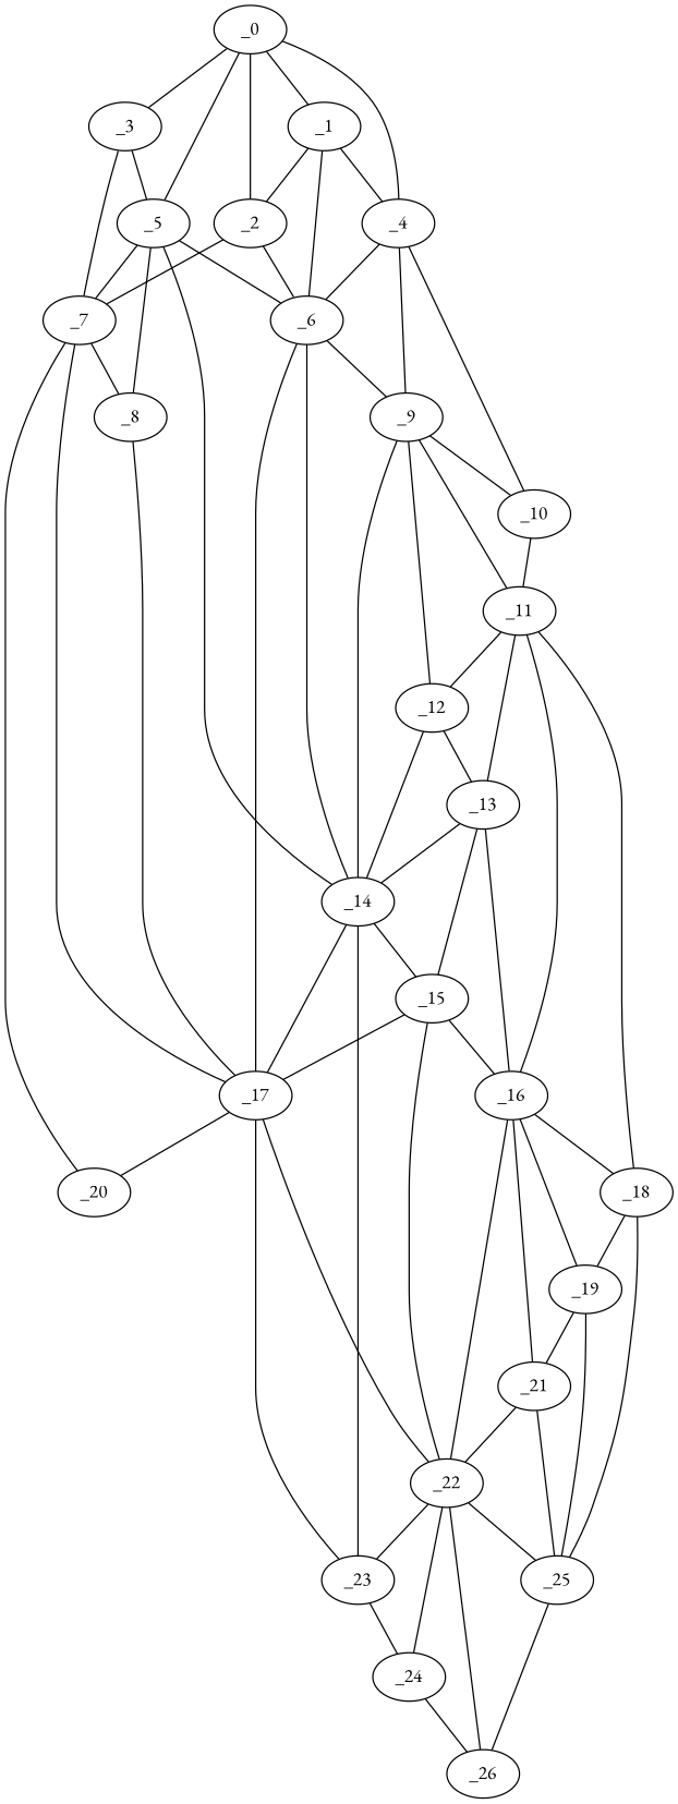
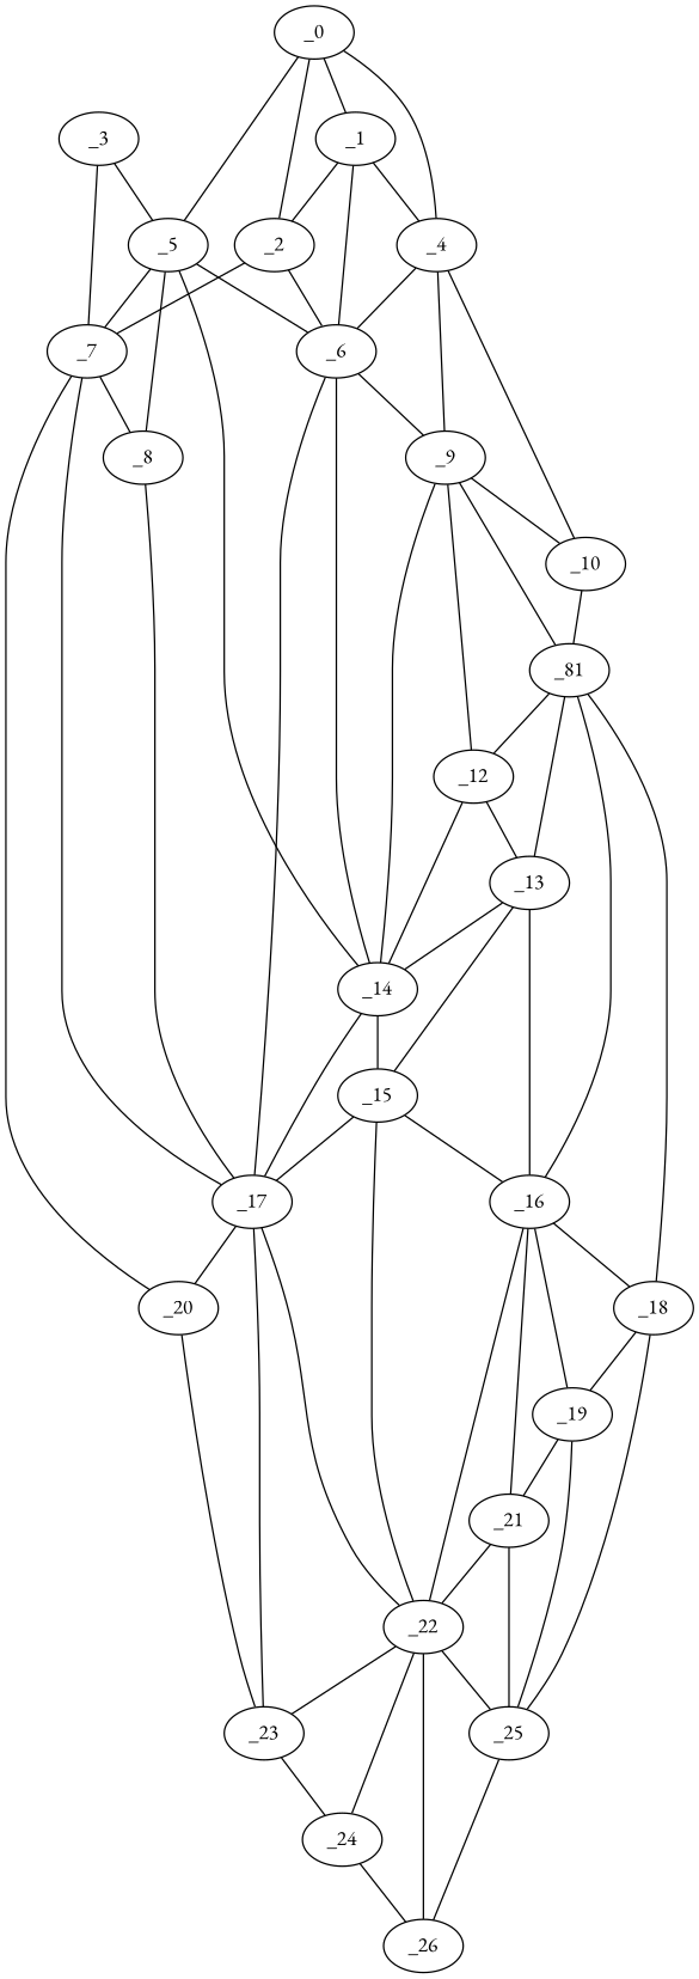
  graph {
    fontname="EB Garamond"
    node [fontname="EB Garamond" x=31 y=30]
    edge [fontname="EB Garamond" valence=2]
    _0 [x=6 y=72]
    _1 [x=10 y=67]
    _2 [x=16 y=66]
    _3 [x=20 y=95]
    _4
    _5 [y=85]
    _6 [x=33 y=40]
    _7 [x=36 y=99]
    _9 [x=41 y=28]
    _10 [x=46 y=18]
    _8 [x=39 y=94]
    _14 [x=75]
    _17 [x=98 y=75]
    _20 [x=113 y=83]
-   _11 [x=60 y=18]
+   _11 [x=60 y=18 label=_81]
    _12 [x=64 y=22]
    _15 [x=84]
    _22 [x=118 y=52]
    _23 [x=123 y=66]
    _13 [x=72 y=26]
    _16 [x=94 y=27]
    _18 [x=111 y=25]
    _25 [x=125 y=48]
    _24 [x=124 y=61]
    _26 [x=125 y=55]
    _19 [x=113 y=34]
    _21 [x=117 y=41]
    _0 -- _1
    _0 -- _2 [valence=1]
-   _0 -- _3 [valence=1]
    _0 -- _4 [valence=1]
    _0 -- _5 [valence=1]
    _1 -- _2
    _1 -- _4
    _1 -- _6
    _2 -- _6 [valence=1]
    _2 -- _7
    _3 -- _5
    _3 -- _7 [valence=1]
    _4 -- _6
    _4 -- _9
    _4 -- _10 [valence=1]
    _5 -- _6
    _5 -- _7 [valence=1]
    _5 -- _8
    _5 -- _14
    _6 -- _9
    _6 -- _14 [valence=1]
    _6 -- _17
    _7 -- _8
    _7 -- _17
    _7 -- _20 [valence=1]
    _9 -- _10 [valence=1]
    _9 -- _14
    _9 -- _11 [valence=1]
    _9 -- _12
    _10 -- _11 [valence=1]
    _8 -- _17 [valence=1]
    _14 -- _17 [valence=1]
    _14 -- _15
    _17 -- _20
    _17 -- _22
    _17 -- _23
-   _14 -- _23 [valence=1]
+   _20 -- _23 [valence=1]
    _11 -- _12
    _11 -- _13
    _11 -- _16
    _11 -- _18 [valence=1]
    _12 -- _14 [valence=1]
    _12 -- _13 [valence=1]
    _15 -- _17
    _15 -- _22 [valence=1]
    _15 -- _16
    _22 -- _23
    _22 -- _25
    _22 -- _24
    _22 -- _26
    _23 -- _24 [valence=1]
    _13 -- _14
    _13 -- _15
    _13 -- _16
    _16 -- _22
    _16 -- _18
    _16 -- _19
    _16 -- _21 [valence=1]
    _18 -- _25 [valence=1]
    _18 -- _19 [valence=1]
    _25 -- _26 [valence=1]
    _24 -- _26 [valence=1]
    _19 -- _25 [valence=1]
    _19 -- _21
    _21 -- _22 [valence=1]
    _21 -- _25
  }
